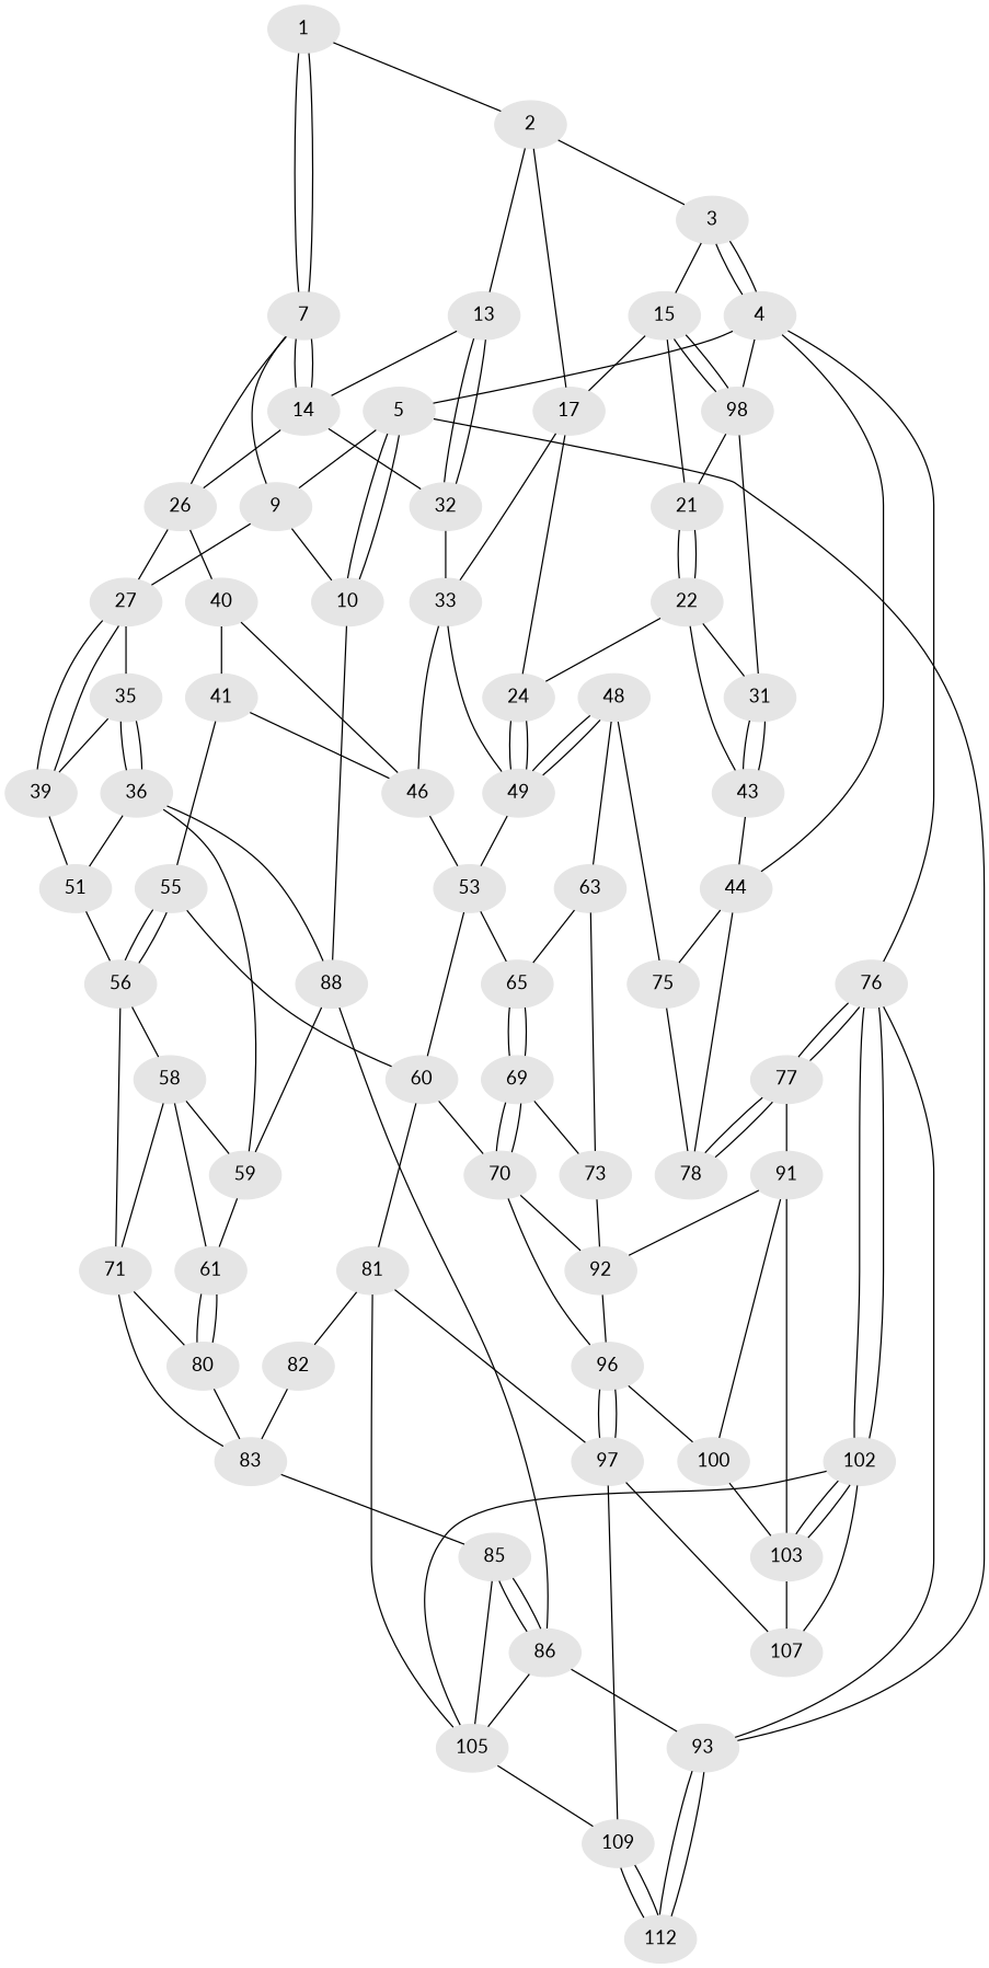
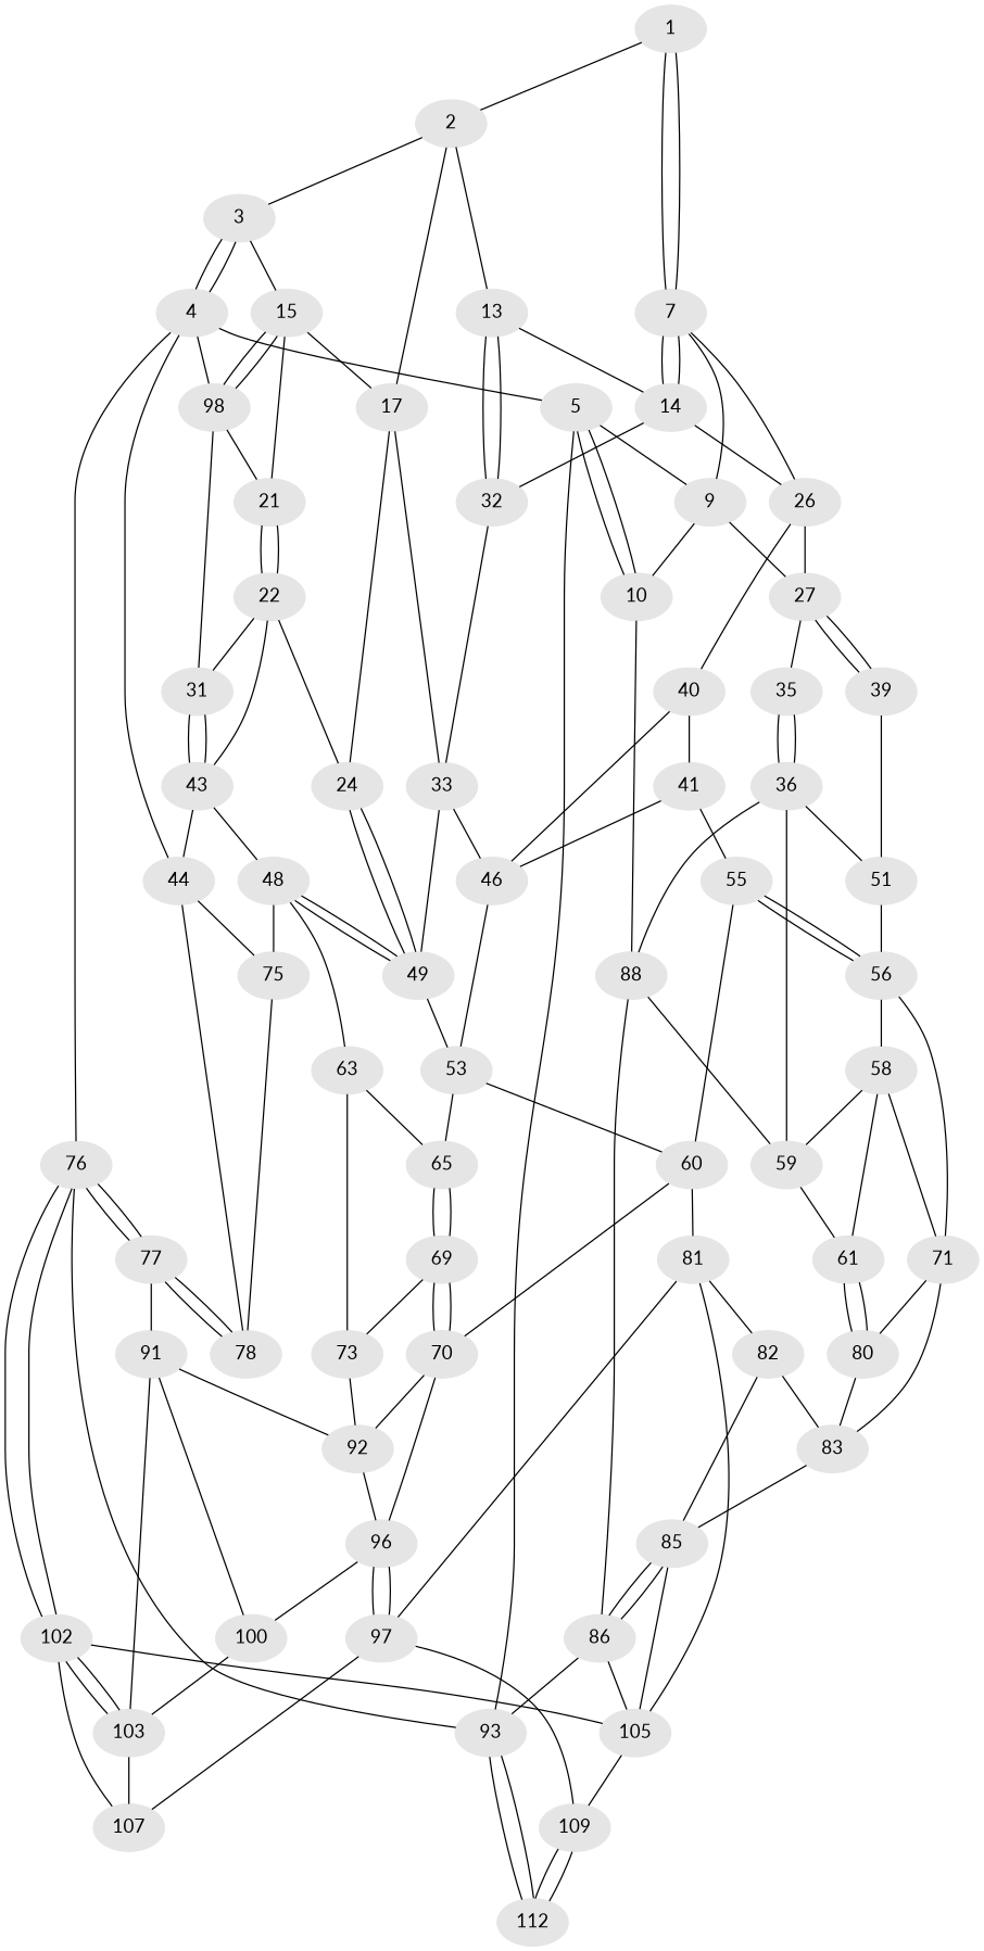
  graph {
    fontname=Lato
    node [color=gray90 fontname=Lato style=filled]
    edge [fontname=Lato]
    2 [super="+12"]
    1
    7 [super="+8"]
    3
    13
    17 [super="+25"]
    9 [super="+11"]
    14 [super="+29"]
    26 [super="+30"]
    4 [super="+20"]
    15 [super="+16"]
    32
    24
    33 [super="+34"]
    5 [super="+6"]
    n16 [label=98 super="+19"]
    44 [super="+74"]
    76
    21
    10
    93
    31
    75
    78 [super="+89"]
    77 [super="+90"]
    102 [super="+111"]
    27 [super="+28"]
    n28 [label=88 super="+72"]
    112
    40
    35
    39 [super="+42"]
    59 [super="+68"]
    86 [super="+87"]
    22 [super="+23"]
    49 [super="+50"]
    46 [super="+47"]
    43 [super="+45"]
    48 [super="+62"]
    53 [super="+54"]
    41 [super="+52"]
    36 [super="+37"]
    51
    56 [super="+57"]
    n45 [label=61]
    105 [super="+110"]
    55
    60 [super="+61"]
    63 [super="+64"]
    65
    73 [super="+88"]
    58 [super="+66"]
    71 [super="+79"]
    70 [super="+95"]
    81 [super="+98"]
    69
    80
    83 [super="+84"]
    92 [super="+94"]
    96 [super="+101"]
    82
    97 [super="+108"]
    100
    85 [super="+104"]
    91 [super="+99"]
    103 [super="+106"]
    107
    109
    2 -- 3
    2 -- 13
    2 -- 17
    1 -- 2
    1 -- 7
    1 -- 7
    7 -- 9
    7 -- 14
    7 -- 14
    7 -- 26
    3 -- 4
    3 -- 4
    3 -- 15
    13 -- 14
    13 -- 32
    13 -- 32
    17 -- 24
    17 -- 33
    9 -- 10
    9 -- 27
    14 -- 26
    14 -- 32
    26 -- 27
    26 -- 40
    4 -- 5
    4 -- n16
    4 -- 44
    4 -- 76
    15 -- 17
    15 -- n16
    15 -- n16
    15 -- 21
    32 -- 33
    24 -- 49
    24 -- 49
    33 -- 49
    33 -- 46
    5 -- 9
    5 -- 10
    5 -- 10
    5 -- 93
    n16 -- 21
    n16 -- 31
    44 -- 75
    44 -- 78
    76 -- 93
    76 -- 77
    76 -- 77
    76 -- 102
    76 -- 102
    21 -- 22
    21 -- 22
    10 -- n28
    93 -- 112
    93 -- 112
    31 -- 43
    31 -- 43
    75 -- 78
    77 -- 78 [weight=2]
    77 -- 78
    77 -- 91
    102 -- 105
    102 -- 103
    102 -- 103
    102 -- 107
    27 -- 35
    27 -- 39
    27 -- 39
    n28 -- 59
    n28 -- 86
    40 -- 46
    40 -- 41
-   35 -- 39
    35 -- 36
    35 -- 36
    39 -- 51
    59 -- n45
    86 -- 93
    86 -- 105
    22 -- 24
    22 -- 31
    22 -- 43
    49 -- 53
    46 -- 53
    43 -- 44
+   43 -- 48
    48 -- 75
    48 -- 49
    48 -- 49
    48 -- 63
    53 -- 60
    53 -- 65
    41 -- 46
    41 -- 55
    36 -- n28
    36 -- 59
    36 -- 51
    51 -- 56
    56 -- 58
    56 -- 71
    n45 -- 80
    n45 -- 80
    105 -- 109
    55 -- 56
    55 -- 56
    55 -- 60
    60 -- 70
    60 -- 81
    63 -- 65
    63 -- 73 [weight=2]
    65 -- 69
    65 -- 69
    73 -- 92
    58 -- 59
    58 -- n45
    58 -- 71
    71 -- 80
    71 -- 83
    70 -- 92
    70 -- 96
    81 -- 105
    81 -- 82
    81 -- 97
    69 -- 73
    69 -- 70
    69 -- 70
    80 -- 83
    83 -- 85
    92 -- 96
    96 -- 97
    96 -- 97
    96 -- 100
    82 -- 83
+   82 -- 85
    97 -- 107
    97 -- 109
    100 -- 103
    85 -- 86
    85 -- 86
    85 -- 105
    91 -- 92
    91 -- 100
    91 -- 103
    103 -- 107
    109 -- 112
    109 -- 112
  }
